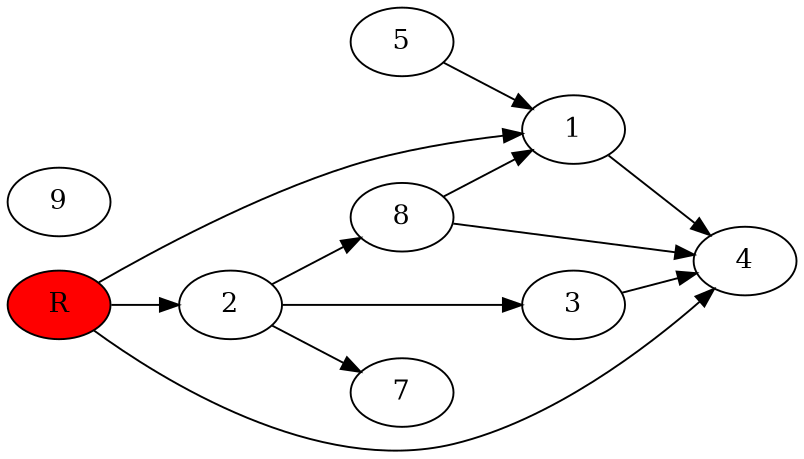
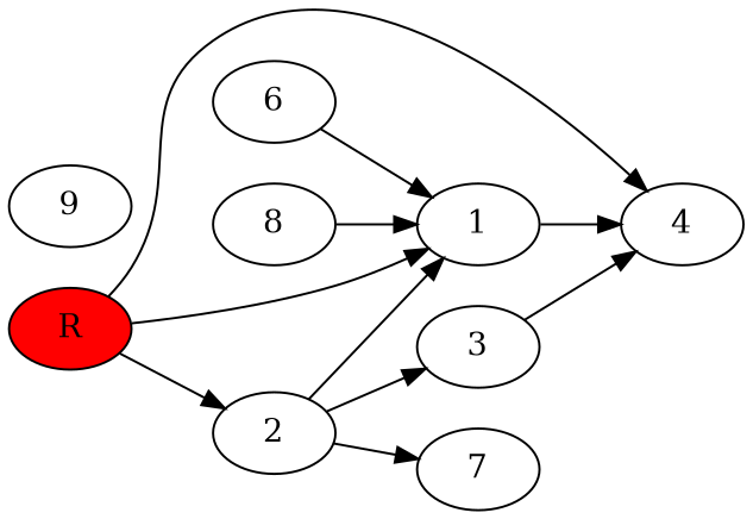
  digraph {
    rankdir=LR
    1
    4
-   6 [label=5]
+   6
    2
    3
    7
    8
    n8 [label=9]
    R [fillcolor="#ff0000" style=filled]
    1 -> 4
    6 -> 1
    2 -> 3
    2 -> 7
-   2 -> 8
+   2 -> 1
    3 -> 4
    8 -> 1
-   8 -> 4
    R -> 1
    R -> 4
    R -> 2
  }
